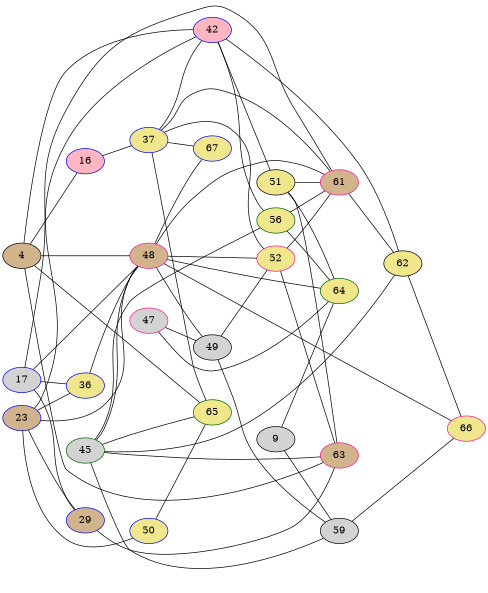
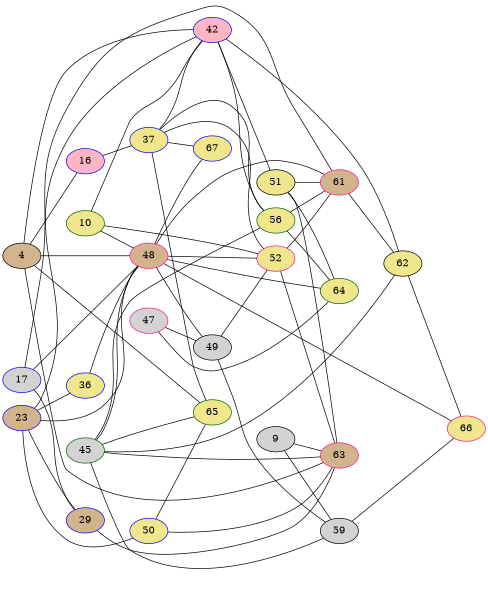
  graph {
    rankdir=LR
    node [color=blue fillcolor=khaki style=filled]
    4 [color=black fillcolor=tan]
    16 [fillcolor=lightpink]
    42 [fillcolor=lightpink super="+26+7"]
    48 [color=deeppink fillcolor=tan super="+3+40+41+46+35"]
    63 [color=deeppink fillcolor=tan super="+44+34"]
    65 [color=darkgreen super="+60"]
    37 [super="+32"]
    56 [color=darkgreen super="+38+24"]
    51 [color=black]
    62 [color=black super="+6"]
    52 [color=deeppink super="+13+20"]
    61 [color=deeppink fillcolor=tan super="+22+27+58+53"]
    67 [super="+30+11"]
    49 [color=black fillcolor=lightgrey]
    64 [color=darkgreen super="+54"]
    66 [color=deeppink super="+55"]
    59 [color=black fillcolor=lightgrey super="+57"]
    9 [color=black fillcolor=lightgrey]
+   10 [color=darkgreen]
    17 [fillcolor=lightgrey]
    29 [fillcolor=tan]
    36 [super="+25"]
    23 [fillcolor=tan]
    50
    45 [color=darkgreen fillcolor=lightgrey super="+14"]
    47 [color=deeppink fillcolor=lightgrey]
    4 -- 16
    4 -- 42 [weight=2]
    4 -- 48 [weight=3]
    4 -- 63
    4 -- 65 [weight=2]
    16 -- 37
    42 -- 56
    42 -- 51
    42 -- 62
    48 -- 52 [weight=2]
    48 -- 61 [weight=4]
    48 -- 67 [weight=5]
    48 -- 49
    48 -- 64 [weight=4]
    48 -- 66
    37 -- 42
    37 -- 65
-   37 -- 61
+   37 -- 56
    37 -- 52 [weight=2]
    37 -- 67 [weight=2]
    56 -- 61 [weight=4]
    56 -- 64 [weight=2]
    51 -- 63 [weight=2]
    51 -- 61 [weight=3]
    51 -- 64
    62 -- 66
    52 -- 63
    52 -- 61 [weight=3]
    61 -- 62
    49 -- 52
    49 -- 59 [weight=2]
    59 -- 66 [weight=2]
-   9 -- 64
+   9 -- 63
    9 -- 59
+   10 -- 42
+   10 -- 48
+   10 -- 52
    17 -- 48
    17 -- 61
    17 -- 29
-   17 -- 36 [weight=2]
    29 -- 63
    36 -- 48
    23 -- 42 [weight=2]
    23 -- 48
    23 -- 29
    23 -- 36
    23 -- 50
+   50 -- 63
    50 -- 65
    45 -- 48
    45 -- 63
    45 -- 65
    45 -- 56
    45 -- 62
    45 -- 59
    47 -- 49
    47 -- 64
  }
